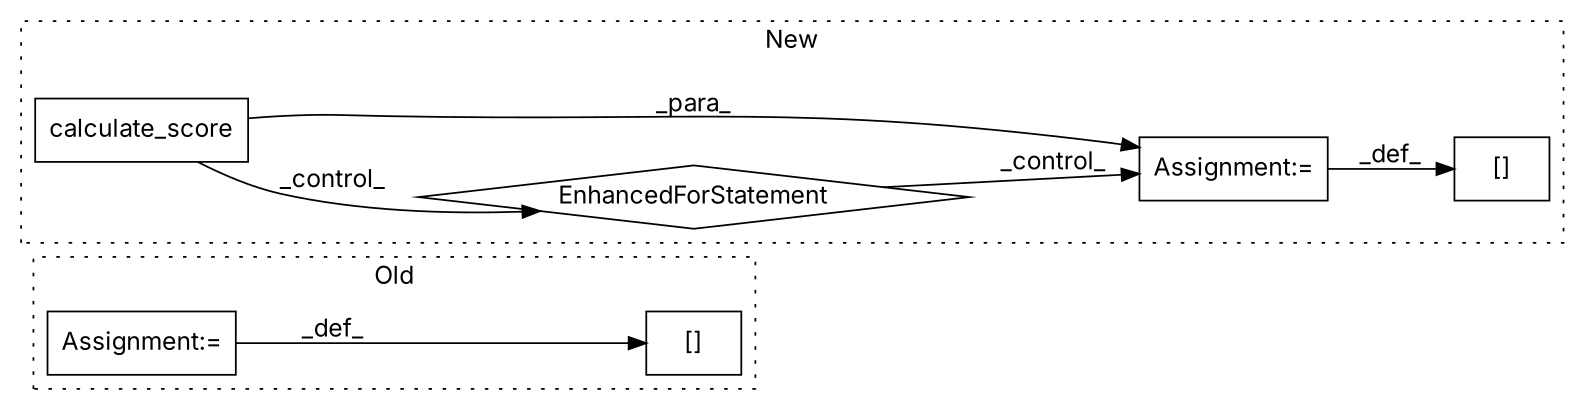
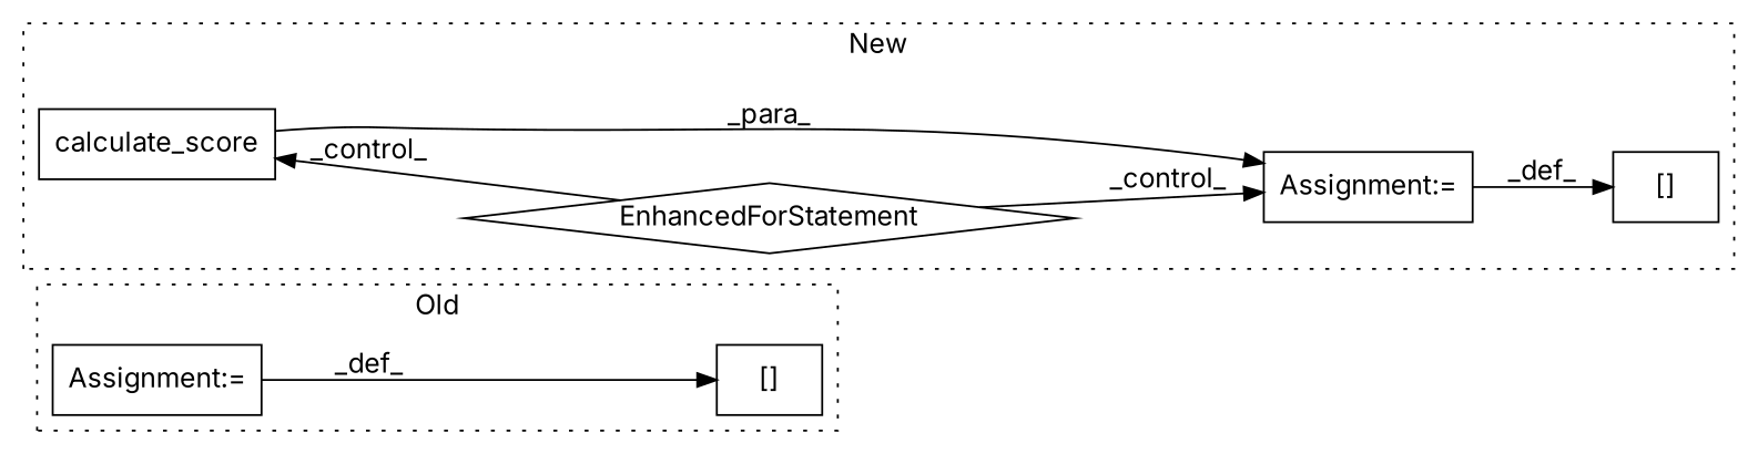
  digraph {
    rankdir=LR
    fontname=Inter
    node [a=2 l="6,1" shape=box fontname=Inter]
    edge [fontname=Inter]
    n1 [label="[]" s="2504,2522"]
    n2 [a=7 l=1 label="Assignment:=" s=2523]
    n3 [a=32 l="16,1" label=calculate_score s="2206,2261"]
    n4 [a=70 l="61,2" label=EnhancedForStatement s="2057,2154" shape=diamond]
    n5 [label="[]" s="2168,2181"]
    n6 [a=7 l=1 label="Assignment:=" s=2182]
    subgraph cluster_1 {
      label=Old
      style=dotted
      n1
      n2
    }
    subgraph cluster_2 {
      label=New
      style=dotted
      n3
      n4
      n5
      n6
    }
    n2 -> n1 [label=_def_]
    n3 -> n6 [label=_para_]
-   n3 -> n4 [label=_control_]
+   n4 -> n3 [label=_control_]
    n4 -> n6 [label=_control_]
    n6 -> n5 [label=_def_]
  }
